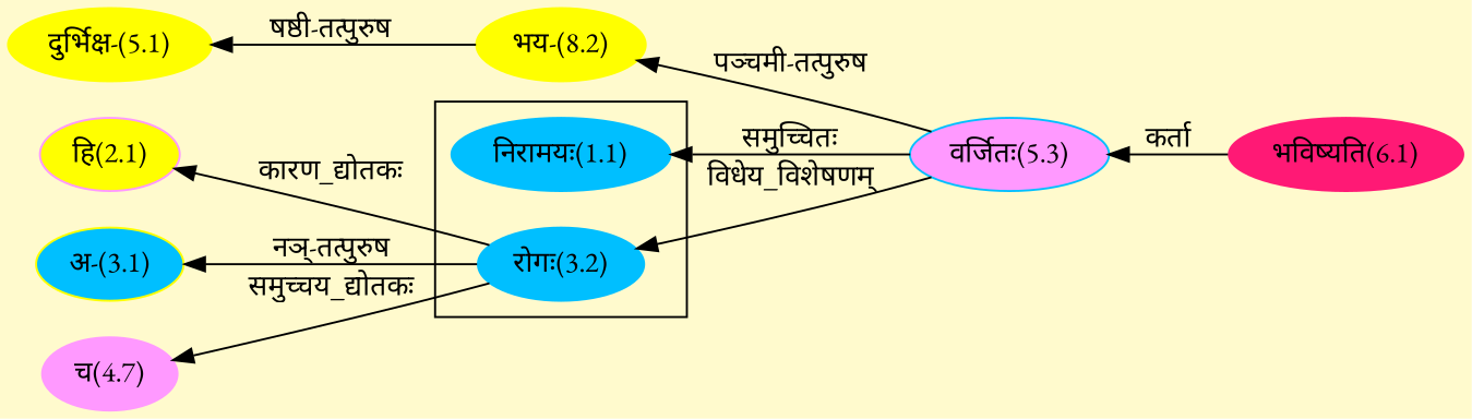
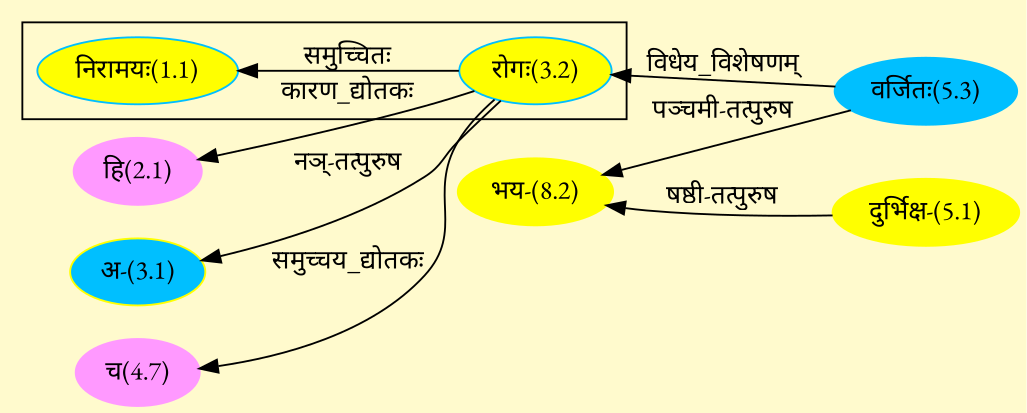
  digraph {
    bgcolor=lemonchiffon1
    compound=true
    fontname="EB Garamond"
    rankdir=LR
    node [color="#00BFFF" fontname="EB Garamond" style=filled]
    edge [dir=back fontname="EB Garamond"]
-   n1 [label="निरामयः(1.1)"]
-   n2 [label="रोगः(3.2)"]
-   n3 [label="वर्जितः(5.3)" fillcolor="#FF99FF"]
-   n4 [color="#FF1975" label="भविष्यति(6.1)"]
-   n5 [color="#FF99FF" label="हि(2.1)" fillcolor="#FFFF00"]
+   n1 [label="निरामयः(1.1)" fillcolor="#FFFF00"]
+   n2 [label="रोगः(3.2)" fillcolor="#FFFF00"]
+   n3 [label="वर्जितः(5.3)"]
+   n5 [color="#FF99FF" label="हि(2.1)"]
    n6 [color="#FFFF00" fillcolor="#00BFFF" label="अ-(3.1)"]
    n7 [color="#FF99FF" label="च(4.7)"]
    n8 [color="#FFFF00" label="दुर्भिक्ष-(5.1)"]
    n9 [color="#FFFF00" label="भय-(8.2)"]
    subgraph cluster_1 {
      n1
      n2
    }
-   n1 -> n3 [label="समुच्चितः"]
+   n1 -> n2 [label="समुच्चितः"]
    n2 -> n3 [label="विधेय_विशेषणम्"]
-   n3 -> n4 [label="कर्ता"]
    n5 -> n2 [label="कारण_द्योतकः"]
    n6 -> n2 [label="नञ्-तत्पुरुष"]
    n7 -> n2 [label="समुच्चय_द्योतकः"]
-   n8 -> n9 [label="षष्ठी-तत्पुरुष"]
+   n9 -> n8 [label="षष्ठी-तत्पुरुष"]
    n9 -> n3 [label="पञ्चमी-तत्पुरुष"]
  }
